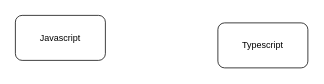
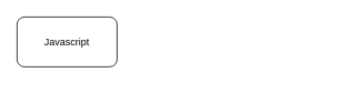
  <mxCell id="0" />
  <mxCell id="1" parent="0" />
  <mxCell id="2" value="Javascript" style="rounded=1;whiteSpace=wrap;html=1;" vertex="1" parent="1"><mxGeometry x="20" y="20" width="120" height="60" as="geometry" /></mxCell>
- <mxCell id="3" value="Typescript" style="rounded=1;whiteSpace=wrap;html=1;" vertex="1" parent="1"><mxGeometry x="290" y="30" width="120" height="60" as="geometry" /></mxCell>
